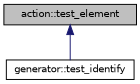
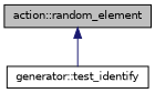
  digraph {
    rankdir=TB
    node [color=black fontname=Helvetica fontsize=10 shape=record style=filled]
-   n1 [fillcolor=grey75 fontcolor=black height=0.2 label="action::test_element" width=0.4]
+   n1 [fillcolor=grey75 fontcolor=black height=0.2 label="action::random_element" width=0.4]
    n2 [fillcolor=white height=0.2 label="generator::test_identify" width=0.4]
    n1 -> n2 [color=midnightblue dir=back fontname=Helvetica fontsize=10 labelfontname=Helvetica labelfontsize=10 style=solid]
  }
